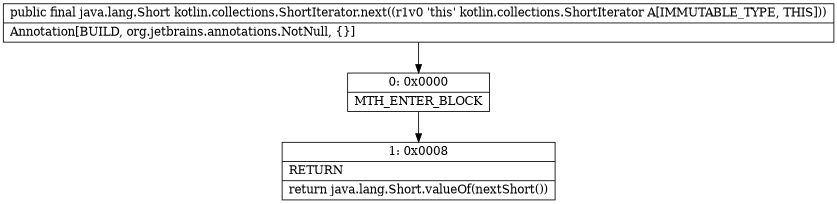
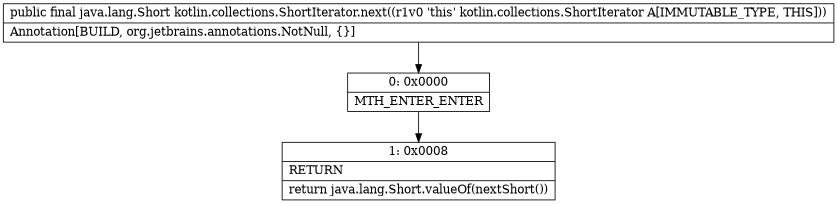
  digraph {
    node [shape=record]
-   n1 [label="{0\:\ 0x0000|MTH_ENTER_BLOCK\l}"]
+   n1 [label="{0\:\ 0x0000|MTH_ENTER_ENTER\l}"]
    n2 [label="{1\:\ 0x0008|RETURN\l|return java.lang.Short.valueOf(nextShort())\l}"]
    n3 [label="{public final java.lang.Short kotlin.collections.ShortIterator.next((r1v0 'this' kotlin.collections.ShortIterator A[IMMUTABLE_TYPE, THIS]))  | Annotation[BUILD, org.jetbrains.annotations.NotNull, \{\}]\l}"]
    n1 -> n2
    n3 -> n1
  }
